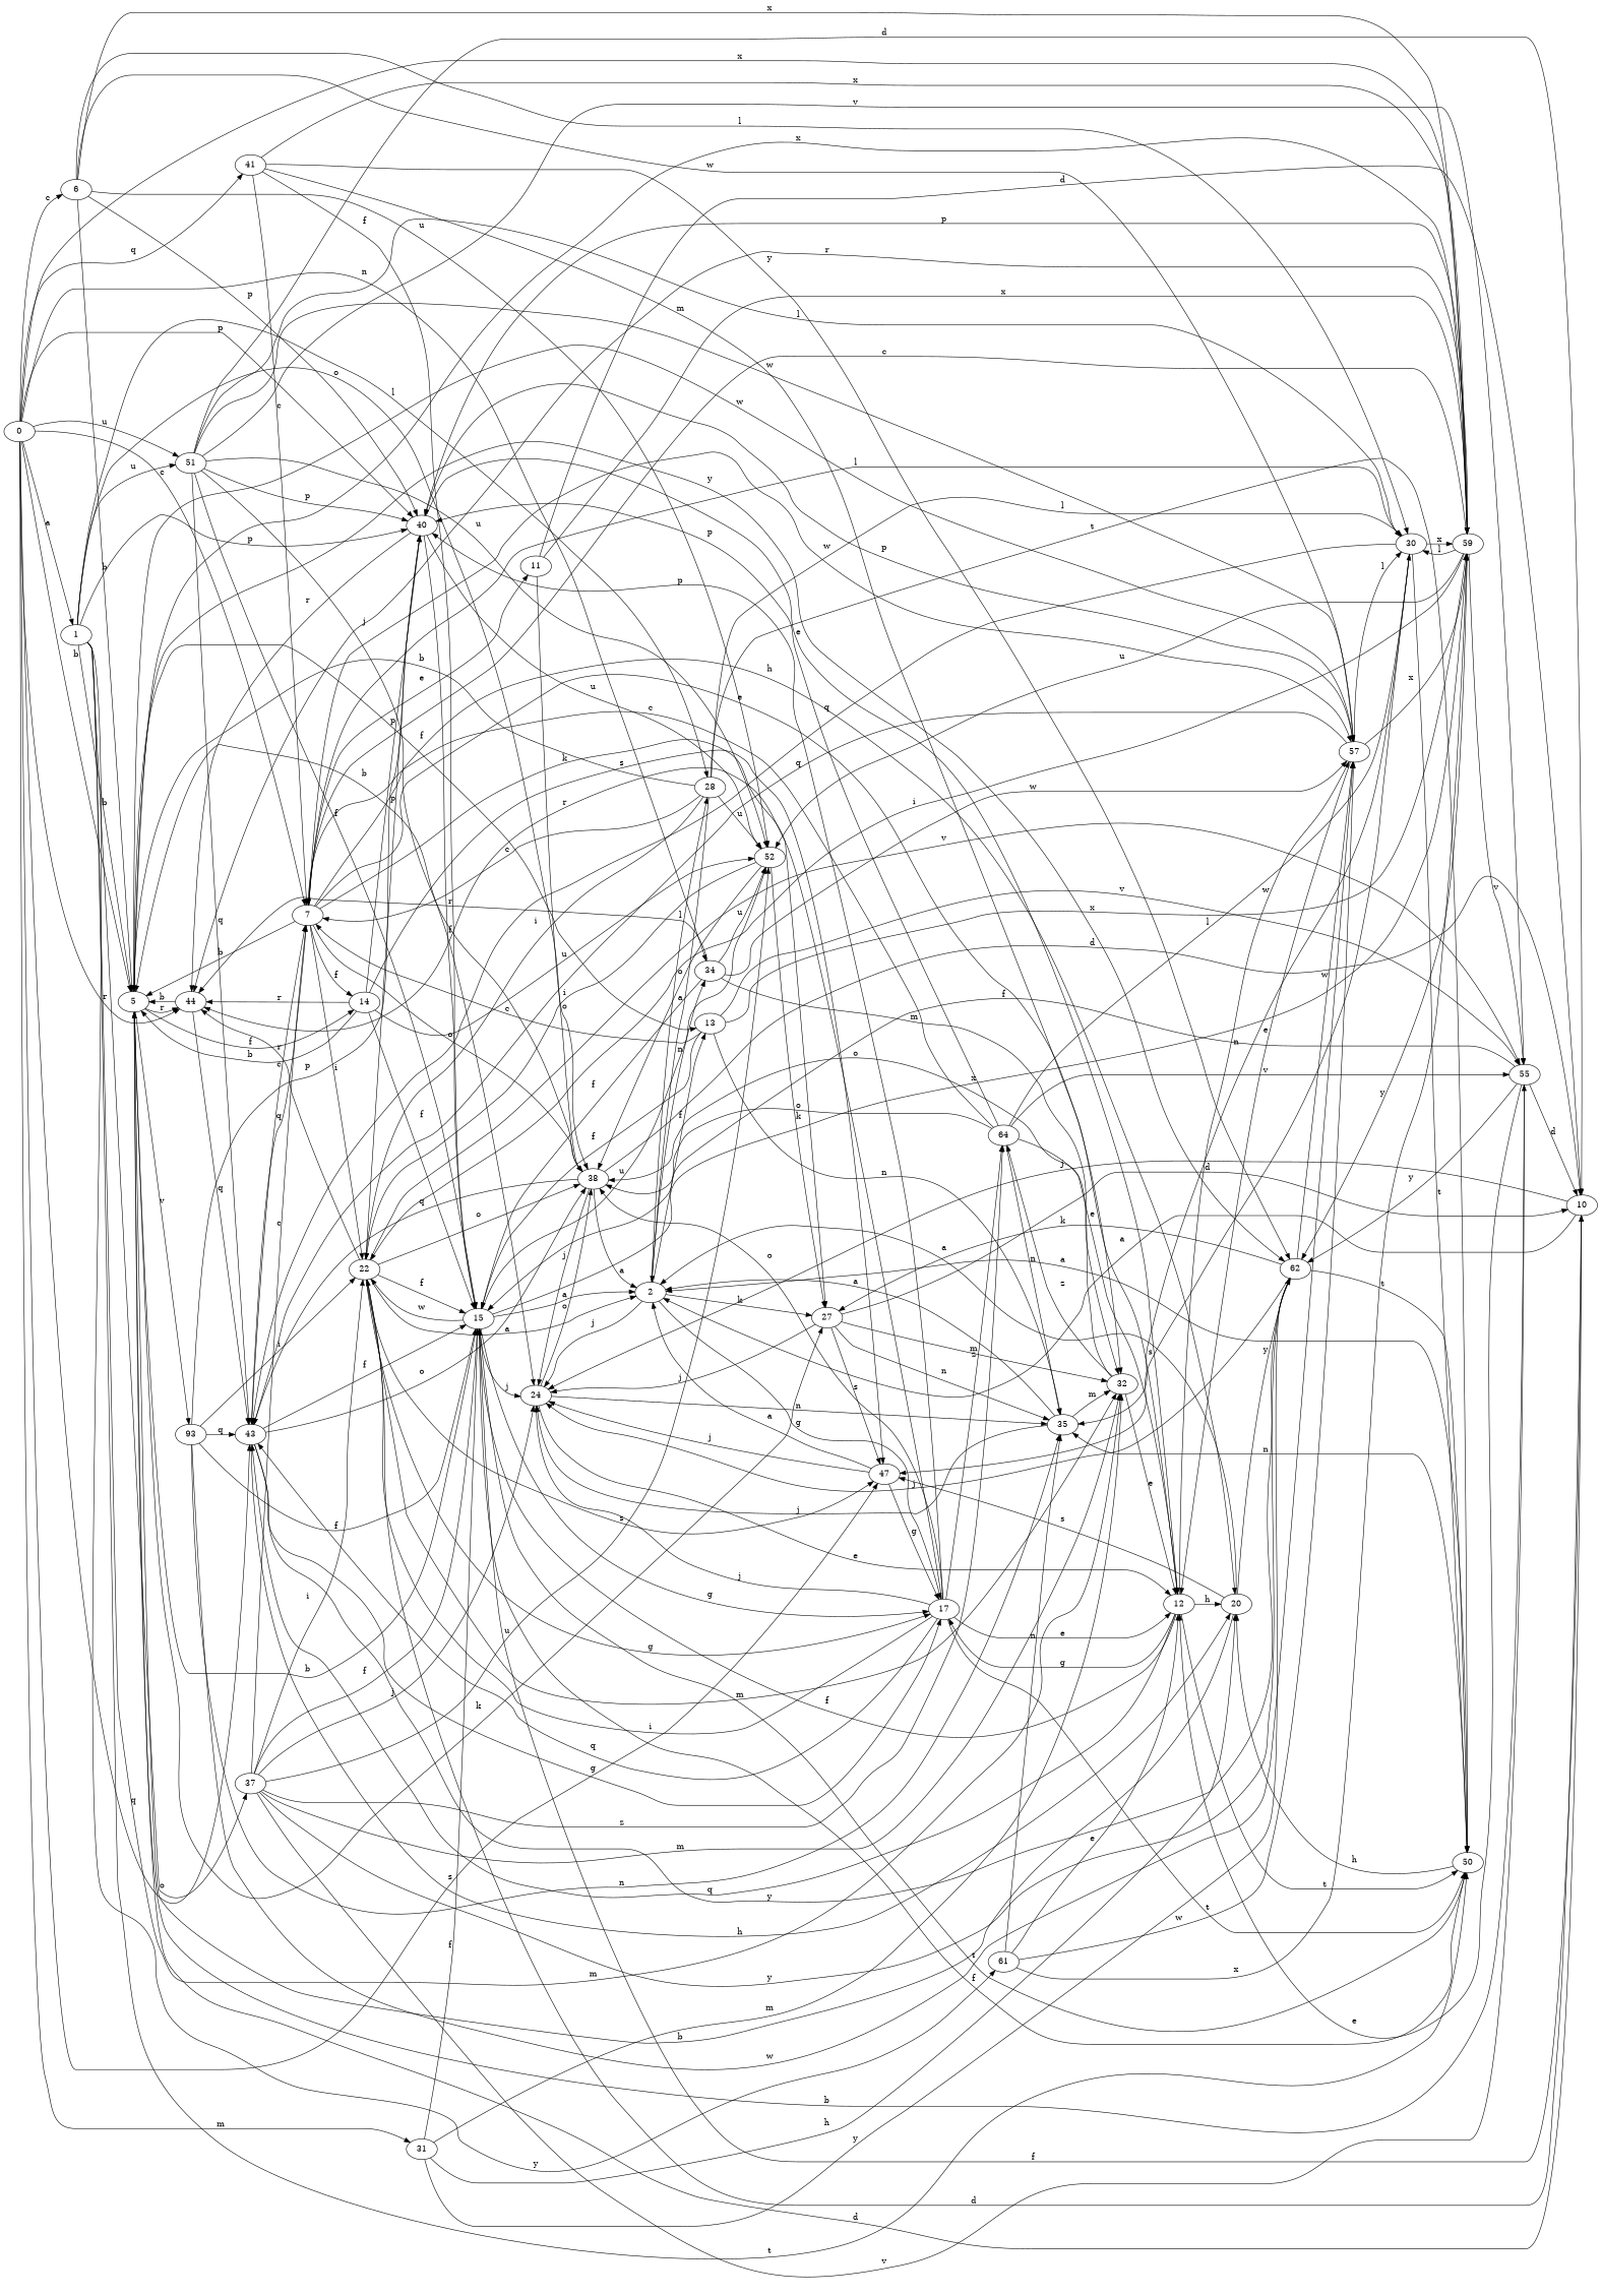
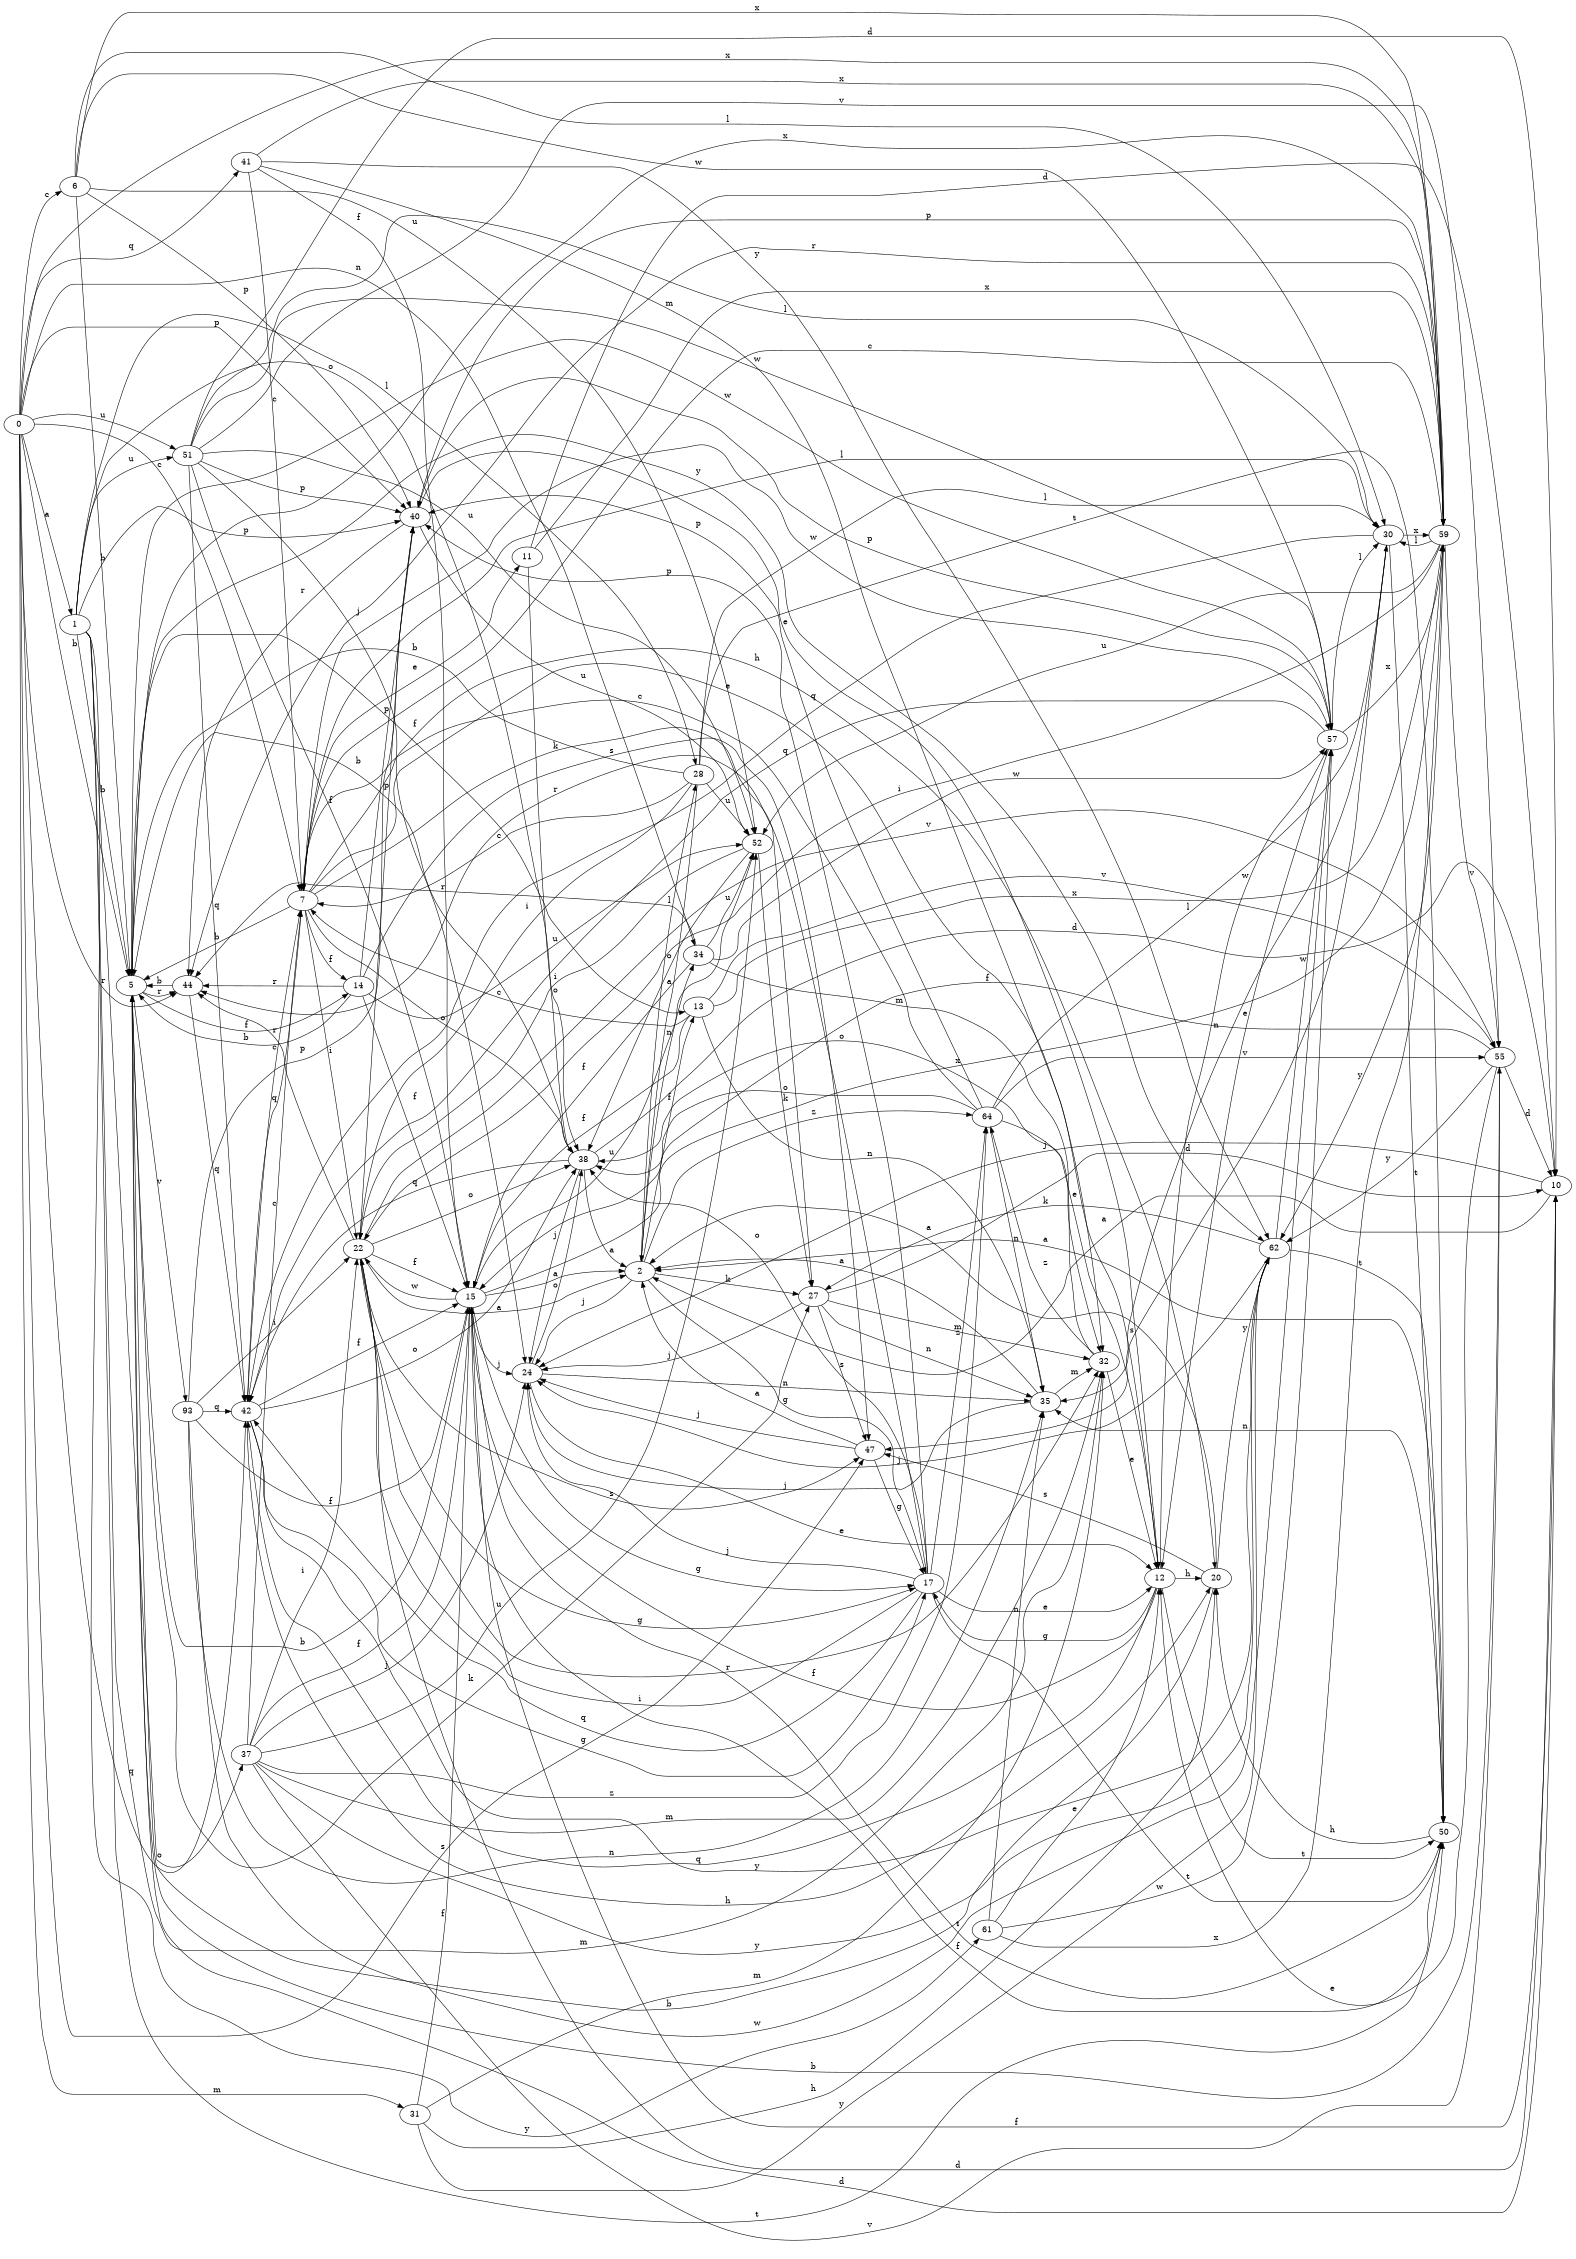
  strict digraph {
    rankdir=LR
    0
    1
    5
    6
    7
    31
    34
    40
    41
-   42 [label=43]
+   42
    44
    47
    51
    59
    28
    32
    37
    38
    50
    61
    13
    27
    10
    14
    n25 [label=93]
    57
    62
    30
    52
    11
    12
    20
    22
    15
    17
    2
    24
    55
    64
    35
    0 -> 1 [label=a]
    0 -> 5 [label=b]
    0 -> 6 [label=c]
    0 -> 7 [label=c]
    0 -> 31 [label=m]
    0 -> 34 [label=n]
    0 -> 40 [label=p]
    0 -> 41 [label=q]
    0 -> 42 [label=q]
    0 -> 44 [label=r]
    0 -> 47 [label=s]
    0 -> 51 [label=u]
    0 -> 59 [label=x]
    1 -> 5 [label=b]
    1 -> 40 [label=p]
    1 -> 51 [label=u]
    1 -> 28 [label=l]
    1 -> 32 [label=m]
    1 -> 37 [label=o]
    1 -> 38 [label=o]
    1 -> 50 [label=t]
    1 -> 61 [label=y]
    5 -> 44 [label=r]
    5 -> 59 [label=x]
    5 -> 13 [label=f]
    5 -> 27 [label=k]
    5 -> 10 [label=d]
    5 -> 14 [label=f]
    5 -> n25 [label=v]
    5 -> 57 [label=w]
    5 -> 62 [label=y]
    6 -> 5 [label=b]
    6 -> 40 [label=p]
    6 -> 59 [label=x]
    6 -> 57 [label=w]
    6 -> 30 [label=l]
    6 -> 52 [label=u]
    7 -> 5 [label=b]
    7 -> 42 [label=q]
    7 -> 38 [label=o]
    7 -> 27 [label=k]
    7 -> 14 [label=f]
    7 -> 57 [label=w]
    7 -> 30 [label=l]
    7 -> 11 [label=e]
    7 -> 12 [label=e]
    7 -> 20 [label=h]
    7 -> 22 [label=i]
    31 -> 32 [label=m]
    31 -> 62 [label=y]
    31 -> 20 [label=h]
    31 -> 15 [label=f]
    34 -> 44 [label=r]
    34 -> 32 [label=m]
    34 -> 57 [label=w]
    34 -> 52 [label=u]
    34 -> 15 [label=f]
    40 -> 44 [label=r]
    40 -> 52 [label=u]
    40 -> 12 [label=e]
-   40 -> 15 [label=f]
    41 -> 7 [label=c]
    41 -> 59 [label=x]
    41 -> 32 [label=m]
    41 -> 62 [label=y]
    41 -> 15 [label=f]
    42 -> 7 [label=c]
    42 -> 38 [label=o]
    42 -> 62 [label=y]
    42 -> 20 [label=h]
    42 -> 15 [label=f]
    42 -> 17 [label=g]
    44 -> 5 [label=b]
    44 -> 42 [label=q]
    47 -> 17 [label=g]
    47 -> 2 [label=a]
    47 -> 24 [label=j]
    51 -> 40 [label=p]
    51 -> 42 [label=q]
    51 -> 10 [label=d]
    51 -> 57 [label=w]
    51 -> 30 [label=l]
    51 -> 52 [label=u]
    51 -> 15 [label=f]
    51 -> 24 [label=j]
    51 -> 55 [label=v]
    59 -> 7 [label=c]
    59 -> 40 [label=p]
    59 -> 44 [label=r]
    59 -> 62 [label=y]
    59 -> 30 [label=l]
    59 -> 52 [label=u]
    59 -> 22 [label=i]
    59 -> 55 [label=v]
    28 -> 5 [label=b]
    28 -> 7 [label=c]
    28 -> 50 [label=t]
    28 -> 30 [label=l]
    28 -> 52 [label=u]
    28 -> 22 [label=i]
    28 -> 2 [label=a]
    32 -> 38 [label=o]
    32 -> 12 [label=e]
    32 -> 64 [label=z]
    37 -> 7 [label=c]
    37 -> 32 [label=m]
    37 -> 62 [label=y]
    37 -> 52 [label=u]
    37 -> 22 [label=i]
    37 -> 15 [label=f]
    37 -> 24 [label=j]
    37 -> 55 [label=v]
    37 -> 64 [label=z]
    38 -> 5 [label=b]
    38 -> 42 [label=q]
    38 -> 10 [label=d]
    38 -> 2 [label=a]
    38 -> 24 [label=j]
    50 -> 20 [label=h]
    50 -> 15 [label=f]
    50 -> 2 [label=a]
    50 -> 35 [label=n]
    61 -> 59 [label=x]
    61 -> 57 [label=w]
    61 -> 12 [label=e]
    61 -> 35 [label=n]
    13 -> 7 [label=c]
    13 -> 59 [label=x]
    13 -> 15 [label=f]
    13 -> 55 [label=v]
    13 -> 35 [label=n]
    27 -> 47 [label=s]
    27 -> 32 [label=m]
    27 -> 10 [label=d]
    27 -> 24 [label=j]
    27 -> 35 [label=n]
    10 -> 15 [label=f]
    10 -> 2 [label=a]
    10 -> 24 [label=j]
    14 -> 5 [label=b]
    14 -> 40 [label=p]
    14 -> 44 [label=r]
    14 -> 47 [label=s]
    14 -> 52 [label=u]
    14 -> 15 [label=f]
    n25 -> 40 [label=p]
    n25 -> 42 [label=q]
    n25 -> 57 [label=w]
    n25 -> 22 [label=i]
    n25 -> 15 [label=f]
    n25 -> 35 [label=n]
    57 -> 40 [label=p]
    57 -> 42 [label=q]
    57 -> 59 [label=x]
    57 -> 30 [label=l]
    57 -> 12 [label=e]
    62 -> 50 [label=t]
    62 -> 27 [label=k]
    62 -> 57 [label=w]
    62 -> 24 [label=j]
    30 -> 42 [label=q]
    30 -> 47 [label=s]
    30 -> 59 [label=x]
    30 -> 50 [label=t]
    30 -> 35 [label=n]
    52 -> 38 [label=o]
    52 -> 27 [label=k]
    52 -> 22 [label=i]
    11 -> 59 [label=x]
    11 -> 38 [label=o]
    11 -> 10 [label=d]
    12 -> 42 [label=q]
    12 -> 50 [label=t]
    12 -> 57 [label=w]
    12 -> 20 [label=h]
    12 -> 15 [label=f]
    12 -> 17 [label=g]
    20 -> 5 [label=b]
    20 -> 47 [label=s]
    20 -> 62 [label=y]
    20 -> 2 [label=a]
    22 -> 40 [label=p]
    22 -> 44 [label=r]
    22 -> 47 [label=s]
-   22 -> 32 [label=m]
+   22 -> 32 [label=r]
    22 -> 38 [label=o]
    22 -> 10 [label=d]
    22 -> 15 [label=f]
    22 -> 17 [label=g]
    22 -> 2 [label=a]
    22 -> 55 [label=v]
    15 -> 5 [label=b]
    15 -> 59 [label=x]
    15 -> 50 [label=t]
    15 -> 52 [label=u]
    15 -> 22 [label=w]
    15 -> 17 [label=g]
    15 -> 2 [label=a]
    15 -> 24 [label=j]
    17 -> 40 [label=p]
    17 -> 42 [label=q]
    17 -> 44 [label=r]
    17 -> 38 [label=o]
    17 -> 50 [label=t]
    17 -> 12 [label=e]
    17 -> 22 [label=i]
    17 -> 24 [label=j]
    17 -> 64 [label=z]
    2 -> 34 [label=n]
    2 -> 28 [label=l]
    2 -> 13 [label=f]
    2 -> 27 [label=k]
    2 -> 17 [label=g]
    2 -> 24 [label=j]
+   2 -> 64 [label=z]
    24 -> 38 [label=o]
    24 -> 12 [label=e]
    24 -> 35 [label=n]
    55 -> 5 [label=b]
    55 -> 10 [label=d]
    55 -> 62 [label=y]
    55 -> 12 [label=e]
    55 -> 15 [label=f]
    64 -> 7 [label=c]
    64 -> 40 [label=p]
    64 -> 38 [label=o]
    64 -> 30 [label=l]
    64 -> 12 [label=e]
    64 -> 55 [label=v]
    64 -> 35 [label=n]
    35 -> 32 [label=m]
    35 -> 2 [label=a]
    35 -> 24 [label=j]
  }
